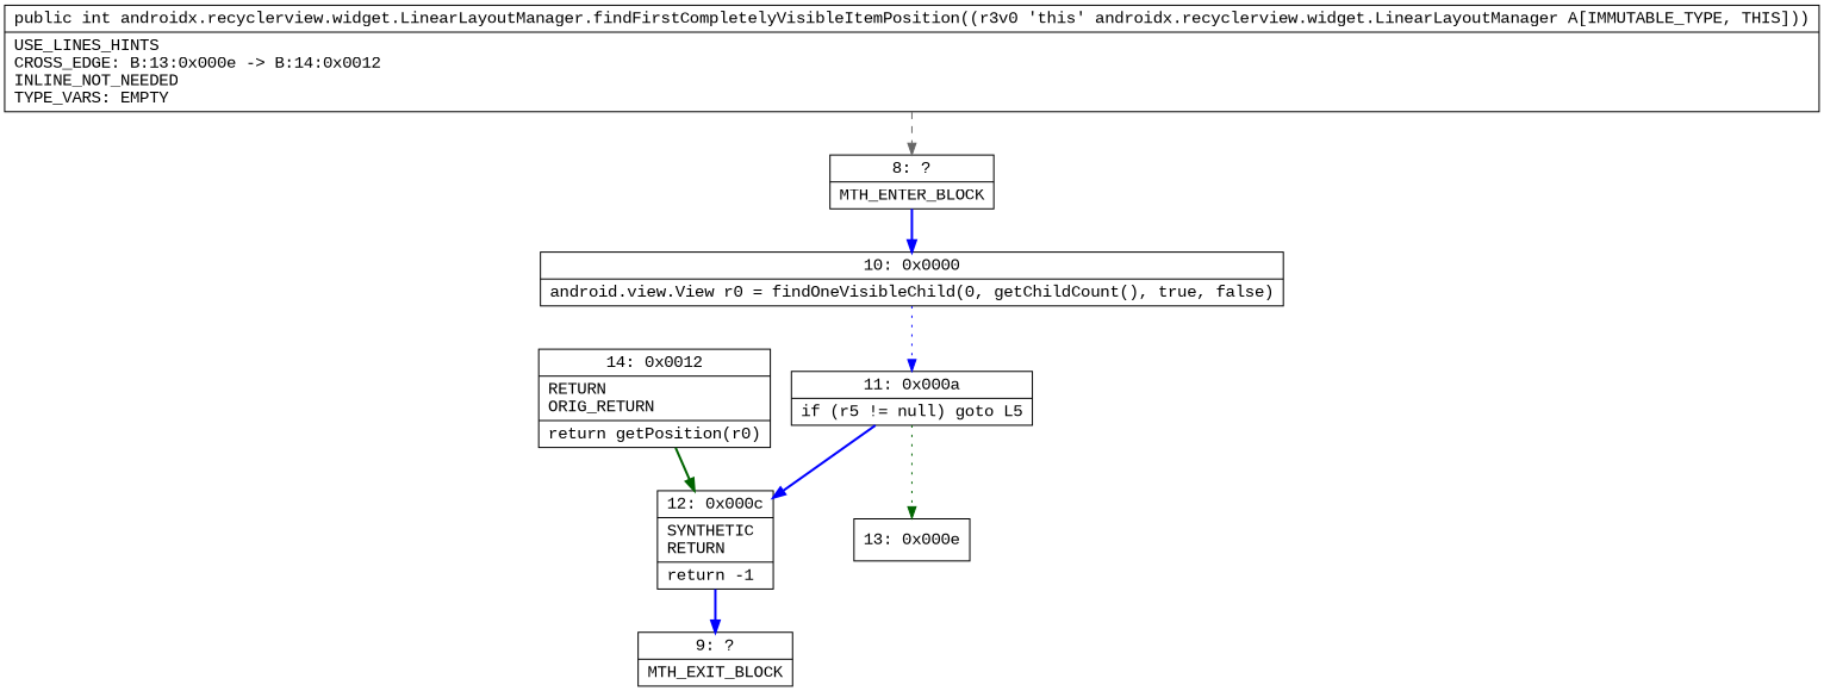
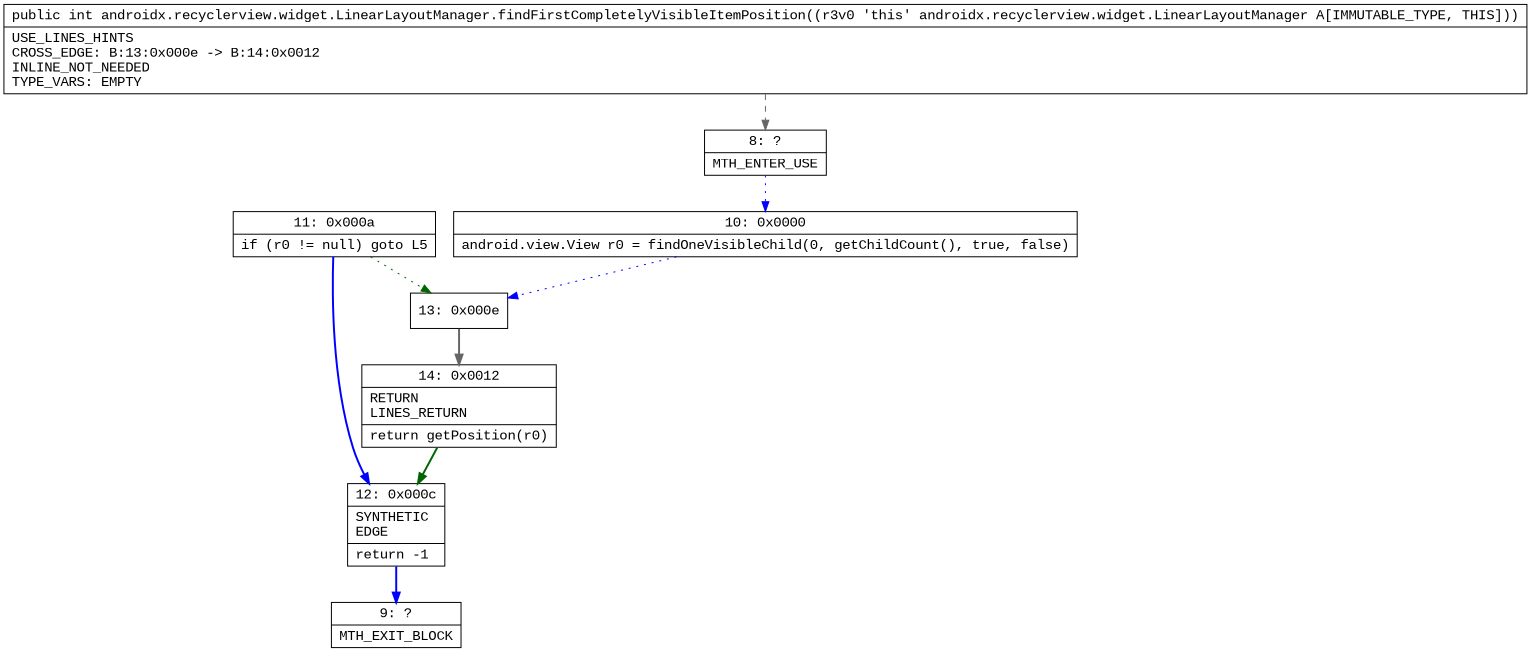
  digraph {
    fontname="Liberation Mono"
    node [fontname="Liberation Mono" shape=record]
    edge [color=blue fontname="Liberation Mono" style=bold]
-   n1 [label="{8\:\ ?|MTH_ENTER_BLOCK\l}"]
+   n1 [label="{8\:\ ?|MTH_ENTER_USE\l}"]
    n2 [label="{10\:\ 0x0000|android.view.View r0 = findOneVisibleChild(0, getChildCount(), true, false)\l}"]
-   n3 [label="{11\:\ 0x000a|if (r5 != null) goto L5\l}"]
-   n4 [label="{12\:\ 0x000c|SYNTHETIC\lRETURN\l|return \-1\l}"]
+   n3 [label="{11\:\ 0x000a|if (r0 != null) goto L5\l}"]
+   n4 [label="{12\:\ 0x000c|SYNTHETIC\lEDGE\l|return \-1\l}"]
    n5 [label="{13\:\ 0x000e}"]
    n6 [label="{9\:\ ?|MTH_EXIT_BLOCK\l}"]
-   n7 [label="{14\:\ 0x0012|RETURN\lORIG_RETURN\l|return getPosition(r0)\l}"]
+   n7 [label="{14\:\ 0x0012|RETURN\lLINES_RETURN\l|return getPosition(r0)\l}"]
    n8 [label="{public int androidx.recyclerview.widget.LinearLayoutManager.findFirstCompletelyVisibleItemPosition((r3v0 'this' androidx.recyclerview.widget.LinearLayoutManager A[IMMUTABLE_TYPE, THIS]))  | USE_LINES_HINTS\lCROSS_EDGE: B:13:0x000e \-\> B:14:0x0012\lINLINE_NOT_NEEDED\lTYPE_VARS: EMPTY\l}"]
-   n1 -> n2
-   n2 -> n3 [style=dotted]
+   n1 -> n2 [style=dotted]
+   n2 -> n5 [style=dotted]
    n3 -> n4
    n3 -> n5 [color=darkgreen style=dotted]
    n4 -> n6
+   n5 -> n7 [color=gray40]
    n7 -> n4 [color=darkgreen]
    n8 -> n1 [color=gray40 style=dashed]
  }
